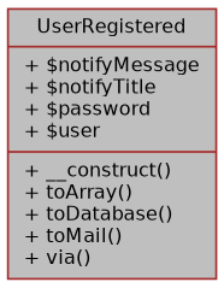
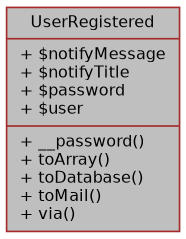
  digraph {
-   n1 [color=brown fillcolor=grey75 fontcolor=black fontname=Helvetica fontsize=10 height=0.2 label="{UserRegistered\n|+ $notifyMessage\l+ $notifyTitle\l+ $password\l+ $user\l|+ __construct()\l+ toArray()\l+ toDatabase()\l+ toMail()\l+ via()\l}" shape=record style=filled width=0.4]
+   n1 [color=brown fillcolor=grey75 fontcolor=black fontname=Helvetica fontsize=10 height=0.2 label="{UserRegistered\n|+ $notifyMessage\l+ $notifyTitle\l+ $password\l+ $user\l|+ __password()\l+ toArray()\l+ toDatabase()\l+ toMail()\l+ via()\l}" shape=record style=filled width=0.4]
  }
